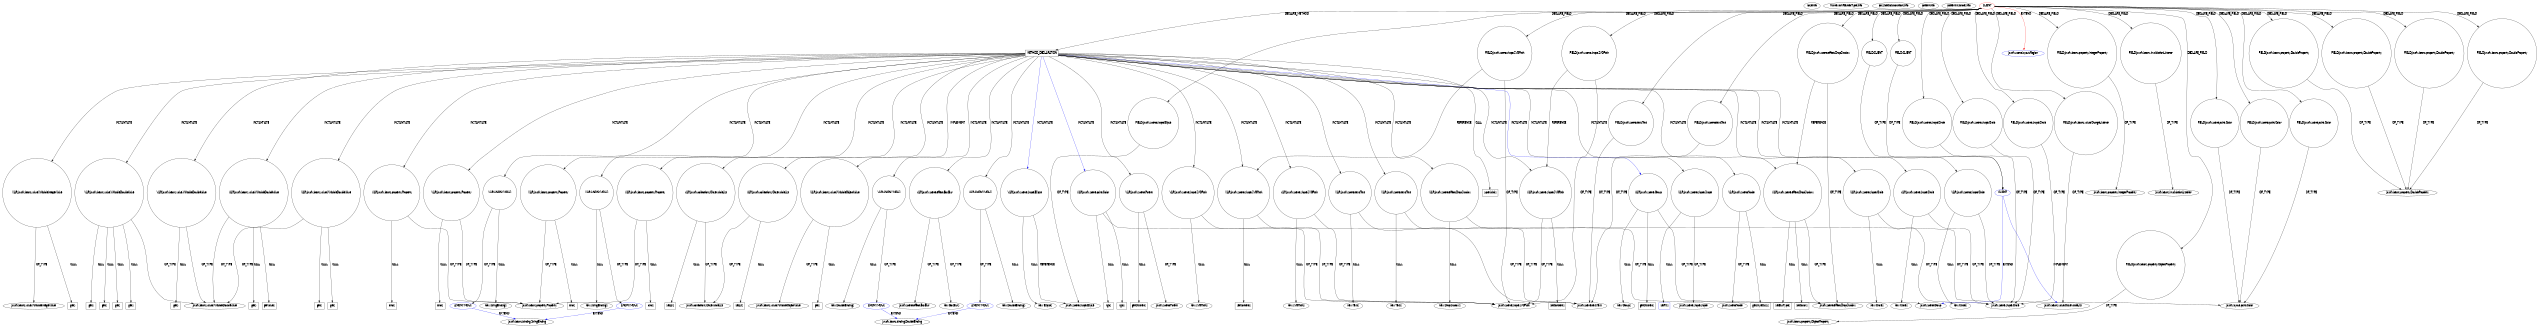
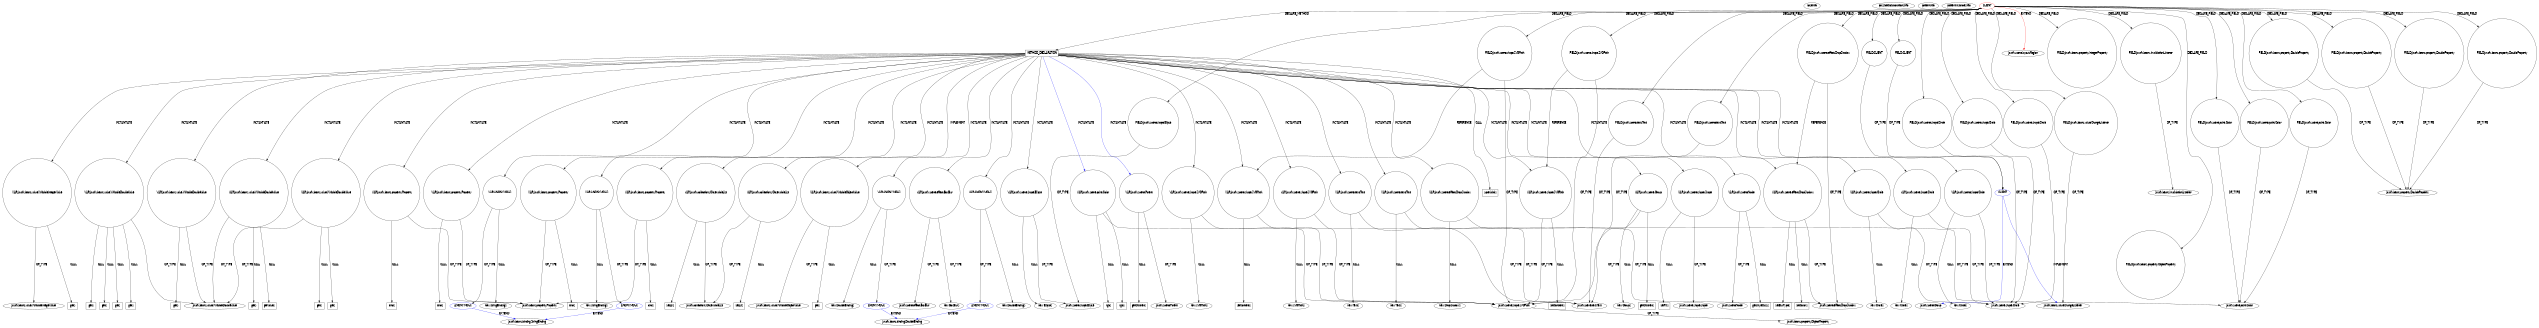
  digraph {
    fontname=Lato
    node [fontname=Lato isFrameworkType=false vertexType=VARIABLE_EXPRESION shape=circle]
    edge [fontname=Lato]
    baseInfo [category=pattern graphId=2963 isAnonymous=false possibleRelation=true isFrameworkType="" vertexType="" shape=""]
-   frameworkRelatedTypesInfo [0="javafx.scene.layout.Region" isFrameworkType="" vertexType="" shape=""]
    possibleCollaborationsInfo [0="2963~INSTANTIATION-CLIENT_METHOD_DECLARATION-~javafx.scene.layout.Region ~javafx.beans.binding.DoubleBinding ~false~true" 1="2963~INSTANTIATION-CLIENT_METHOD_DECLARATION-~javafx.scene.layout.Region ~javafx.beans.binding.DoubleBinding ~false~true" 2="2963~FIELD_TYPE_DECLARATION-FIELD_TYPE_DECLARATION-~javafx.scene.layout.Region ~javafx.scene.Group javafx.beans.value.ChangeListener ~false~false" 3="2963~INSTANTIATION-CLIENT_METHOD_DECLARATION-~javafx.scene.layout.Region ~javafx.beans.binding.StringBinding ~false~true" 4="2963~INSTANTIATION-CLIENT_METHOD_DECLARATION-~javafx.scene.layout.Region ~javafx.beans.binding.StringBinding ~false~true" isFrameworkType="" vertexType="" shape=""]
    patternInfo [frequency=2.0 patternRootClient=0 isFrameworkType="" vertexType="" shape=""]
    patternInstancesInfo [0="MrLoNee-RadialFx~/MrLoNee-RadialFx/RadialFx-master/src/com/mrlonee/radialfx/thermostat/NestNoCss.java~NestNoCss~985" 1="MrLoNee-RadialFx~/MrLoNee-RadialFx/RadialFx-master/src/com/mrlonee/radialfx/thermostat/Nest.java~Nest~992" isFrameworkType="" vertexType="" shape=""]
    n6 [label="new DoubleBinding()" vertexType=CONSTRUCTOR_CALL shape=""]
    n7 [label="VAR:ANONYMOUS"]
    n8 [color=blue label=ANONYMOUS vertexType=REFERENCE_ANONYMOUS_DECLARATION shape=""]
    n9 [label="javafx.beans.binding.DoubleBinding" vertexType=FRAMEWORK_CLASS_TYPE shape=""]
    n10 [color=blue label=ANONYMOUS vertexType=REFERENCE_ANONYMOUS_DECLARATION shape=""]
    n11 [label="VAR:ANONYMOUS"]
    n12 [label="new DoubleBinding()" vertexType=CONSTRUCTOR_CALL shape=""]
    n13 [label=METHOD_DECLARATION shape=box vertexType=CLIENT_METHOD_DECLARATION]
    n14 [label="VAR:javafx.scene.shape.Circle"]
    n15 [label="VAR:javafx.scene.shape.Circle"]
    n16 [label="VAR:javafx.scene.shape.Circle"]
    n17 [label="super.bind()" shape=box vertexType=SUPER_CALL]
    n18 [label="VAR:javafx.scene.text.Text"]
    n19 [label="VAR:javafx.scene.text.Text"]
    n20 [label="VAR:javafx.scene.effect.BoxBlur"]
    n21 [label="VAR:javafx.scene.paint.Color"]
    n22 [label="VAR:javafx.scene.Group"]
    n23 [label="VAR:javafx.scene.effect.DropShadow"]
    n24 [label="VAR:javafx.scene.effect.DropShadow"]
    n25 [label="VAR:javafx.scene.Parent"]
    n26 [label="VAR:javafx.scene.shape.Shape"]
    n27 [label="VAR:javafx.beans.value.WritableDoubleValue"]
    n28 [label="VAR:javafx.beans.value.WritableDoubleValue"]
    n29 [label="VAR:javafx.beans.value.WritableDoubleValue"]
    n30 [label="VAR:javafx.beans.value.WritableDoubleValue"]
    n31 [label="VAR:javafx.scene.Node"]
    n32 [label="VAR:javafx.beans.value.WritableIntegerValue"]
    n33 [label="VAR:ANONYMOUS"]
    n34 [label="VAR:ANONYMOUS"]
    n35 [label="VAR:javafx.scene.shape.Ellipse"]
    n36 [label="VAR:javafx.beans.value.WritableObjectValue"]
    n37 [label="VAR:javafx.beans.property.Property"]
    n38 [label="VAR:javafx.beans.property.Property"]
    n39 [label="VAR:javafx.beans.property.Property"]
    n40 [label="VAR:javafx.beans.property.Property"]
    n41 [label="VAR:javafx.scene.shape.SVGPath"]
    n42 [label="VAR:javafx.scene.shape.SVGPath"]
    n43 [label="VAR:javafx.scene.shape.SVGPath"]
    n44 [label="VAR:javafx.scene.shape.SVGPath"]
    n45 [label="VAR:javafx.collections.ObservableList"]
    n46 [label="VAR:javafx.collections.ObservableList"]
    n47 [label="javafx.scene.shape.Circle" vertexType=FRAMEWORK_CLASS_TYPE shape=""]
    n48 [label="new Circle()" vertexType=CONSTRUCTOR_CALL shape=""]
    n49 [label="new Circle()" vertexType=CONSTRUCTOR_CALL shape=""]
    n50 [label="new Circle()" vertexType=CONSTRUCTOR_CALL shape=""]
    n51 [label="javafx.scene.text.Text" vertexType=FRAMEWORK_CLASS_TYPE shape=""]
    n52 [label="new Text()" vertexType=CONSTRUCTOR_CALL shape=""]
    n53 [label="new Text()" vertexType=CONSTRUCTOR_CALL shape=""]
    n54 [label="new BoxBlur()" vertexType=CONSTRUCTOR_CALL shape=""]
    n55 [label="javafx.scene.effect.BoxBlur" vertexType=FRAMEWORK_CLASS_TYPE shape=""]
-   n56 [label="javafx.layout.paint.Color" vertexType=FRAMEWORK_CLASS_TYPE shape=""]
+   n56 [label="javafx.scene.paint.Color" vertexType=FRAMEWORK_CLASS_TYPE shape=""]
    n57 [label="rgb()" shape=box vertexType=INSIDE_CALL]
    n58 [label="rgb()" shape=box vertexType=INSIDE_CALL]
    n59 [label="getChildren()" shape=box vertexType=INSIDE_CALL]
    n60 [label="new Group()" vertexType=CONSTRUCTOR_CALL shape=""]
    n61 [label="javafx.scene.Group" vertexType=FRAMEWORK_CLASS_TYPE shape=""]
    n62 [label="javafx.scene.effect.DropShadow" vertexType=FRAMEWORK_CLASS_TYPE shape=""]
    n63 [label="new DropShadow()" vertexType=CONSTRUCTOR_CALL shape=""]
    n64 [label="setBlurType()" shape=box vertexType=INSIDE_CALL]
    n65 [label="setColor()" shape=box vertexType=INSIDE_CALL]
    n66 [label="getChildren()" shape=box vertexType=INSIDE_CALL]
    n67 [label="javafx.scene.Parent" vertexType=FRAMEWORK_CLASS_TYPE shape=""]
    n68 [label="javafx.scene.shape.Shape" vertexType=FRAMEWORK_CLASS_TYPE shape=""]
-   n69 [label="setFill()" shape=box vertexType=INSIDE_CALL color=blue]
+   n69 [label="setFill()" shape=box vertexType=INSIDE_CALL]
    n70 [label="get()" shape=box vertexType=INSIDE_CALL]
    n71 [label="javafx.beans.value.WritableDoubleValue" vertexType=FRAMEWORK_INTERFACE_TYPE shape=""]
    n72 [label="get()" shape=box vertexType=INSIDE_CALL]
    n73 [label="get()" shape=box vertexType=INSIDE_CALL]
    n74 [label="get()" shape=box vertexType=INSIDE_CALL]
    n75 [label="get()" shape=box vertexType=INSIDE_CALL]
    n76 [label="get()" shape=box vertexType=INSIDE_CALL]
    n77 [label="get()" shape=box vertexType=INSIDE_CALL]
    n78 [label="get()" shape=box vertexType=INSIDE_CALL]
    n79 [label="getValue()" shape=box vertexType=INSIDE_CALL]
    n80 [label="javafx.scene.Node" vertexType=FRAMEWORK_CLASS_TYPE shape=""]
    n81 [label="getStyleClass()" shape=box vertexType=INSIDE_CALL]
    n82 [label="javafx.beans.value.WritableIntegerValue" vertexType=FRAMEWORK_INTERFACE_TYPE shape=""]
    n83 [label="get()" shape=box vertexType=INSIDE_CALL]
    n84 [color=blue label=ANONYMOUS vertexType=REFERENCE_ANONYMOUS_DECLARATION shape=""]
    n85 [label="new StringBinding()" vertexType=CONSTRUCTOR_CALL shape=""]
    n86 [color=blue label=ANONYMOUS vertexType=REFERENCE_ANONYMOUS_DECLARATION shape=""]
    n87 [label="new StringBinding()" vertexType=CONSTRUCTOR_CALL shape=""]
    n88 [label="javafx.scene.shape.Ellipse" vertexType=FRAMEWORK_CLASS_TYPE shape=""]
    n89 [label="new Ellipse()" vertexType=CONSTRUCTOR_CALL shape=""]
    n90 [label="javafx.beans.value.WritableObjectValue" vertexType=FRAMEWORK_INTERFACE_TYPE shape=""]
    n91 [label="get()" shape=box vertexType=INSIDE_CALL]
    n92 [label="bind()" shape=box vertexType=INSIDE_CALL]
    n93 [label="javafx.beans.property.Property" vertexType=FRAMEWORK_INTERFACE_TYPE shape=""]
    n94 [label="bind()" shape=box vertexType=INSIDE_CALL]
    n95 [label="bind()" shape=box vertexType=INSIDE_CALL]
    n96 [label="bind()" shape=box vertexType=INSIDE_CALL]
    n97 [label="javafx.scene.shape.SVGPath" vertexType=FRAMEWORK_CLASS_TYPE shape=""]
    n98 [label="new SVGPath()" vertexType=CONSTRUCTOR_CALL shape=""]
    n99 [label="setContent()" shape=box vertexType=INSIDE_CALL]
    n100 [label="new SVGPath()" vertexType=CONSTRUCTOR_CALL shape=""]
    n101 [label="setContent()" shape=box vertexType=INSIDE_CALL]
    n102 [label="javafx.collections.ObservableList" vertexType=FRAMEWORK_INTERFACE_TYPE shape=""]
    n103 [label="setAll()" shape=box vertexType=INSIDE_CALL]
    n104 [label="setAll()" shape=box vertexType=INSIDE_CALL]
    n105 [color=red label=CLIENT vertexType=ROOT_CLIENT_CLASS_DECLARATION shape=""]
    n106 [label="FIELD:javafx.scene.shape.Circle" vertexType=FIELD_DECLARATION]
    n107 [label="FIELD:javafx.scene.shape.Circle" vertexType=FIELD_DECLARATION]
    n108 [label="FIELD:javafx.scene.shape.Circle" vertexType=FIELD_DECLARATION]
    n109 [label="FIELD:javafx.scene.shape.Ellipse" vertexType=FIELD_DECLARATION]
    n110 [label="FIELD:javafx.beans.property.ObjectProperty" vertexType=FIELD_DECLARATION]
    n111 [label="FIELD:javafx.scene.effect.DropShadow" vertexType=FIELD_DECLARATION]
    n112 [label="FIELD:javafx.scene.shape.SVGPath" vertexType=FIELD_DECLARATION]
    n113 [label="FIELD:javafx.scene.shape.SVGPath" vertexType=FIELD_DECLARATION]
    n114 [label="FIELD:CLIENT" vertexType=FIELD_DECLARATION]
    n115 [label="FIELD:CLIENT" vertexType=FIELD_DECLARATION]
    n116 [label="FIELD:javafx.scene.text.Text" vertexType=FIELD_DECLARATION]
    n117 [label="FIELD:javafx.scene.text.Text" vertexType=FIELD_DECLARATION]
-   n118 [label="javafx.scene.layout.Region" vertexType=FRAMEWORK_CLASS_TYPE color=blue shape=""]
+   n118 [label="javafx.scene.layout.Region" vertexType=FRAMEWORK_CLASS_TYPE shape=""]
    n119 [label="FIELD:javafx.beans.property.IntegerProperty" vertexType=FIELD_DECLARATION]
    n120 [label="FIELD:javafx.beans.InvalidationListener" vertexType=FIELD_DECLARATION]
    n121 [label="FIELD:javafx.beans.value.ChangeListener" vertexType=FIELD_DECLARATION]
    n122 [label="FIELD:javafx.scene.paint.Color" vertexType=FIELD_DECLARATION]
    n123 [label="FIELD:javafx.scene.paint.Color" vertexType=FIELD_DECLARATION]
    n124 [label="FIELD:javafx.scene.paint.Color" vertexType=FIELD_DECLARATION]
    n125 [label="FIELD:javafx.beans.property.DoubleProperty" vertexType=FIELD_DECLARATION]
    n126 [label="FIELD:javafx.beans.property.DoubleProperty" vertexType=FIELD_DECLARATION]
    n127 [label="FIELD:javafx.beans.property.DoubleProperty" vertexType=FIELD_DECLARATION]
    n128 [label="FIELD:javafx.beans.property.DoubleProperty" vertexType=FIELD_DECLARATION]
    n129 [label="javafx.beans.property.ObjectProperty" vertexType=FRAMEWORK_CLASS_TYPE shape=""]
    n130 [color=blue label=CLIENT vertexType=REFERENCE_CLIENT_CLASS_DECLARATION shape=""]
-   n131 [label="javafx.beans.property.IntegerProperty" vertexType=FRAMEWORK_CLASS_TYPE shape=""]
    n132 [label="javafx.beans.InvalidationListener" vertexType=FRAMEWORK_INTERFACE_TYPE shape=""]
-   n133 [label="javafx.beans.value.ObservableList" vertexType=FRAMEWORK_INTERFACE_TYPE shape=""]
+   n133 [label="javafx.beans.value.ChangeListener" vertexType=FRAMEWORK_INTERFACE_TYPE shape=""]
    n134 [label="javafx.beans.property.DoubleProperty" vertexType=FRAMEWORK_CLASS_TYPE shape=""]
    n135 [label="javafx.beans.binding.StringBinding" vertexType=FRAMEWORK_CLASS_TYPE shape=""]
    n7 -> n6 [label=CALL]
    n7 -> n8 [label=OF_TYPE]
    n8 -> n9 [color=blue label=EXTEND]
    n10 -> n9 [color=blue label=EXTEND]
    n11 -> n10 [label=OF_TYPE]
    n11 -> n12 [label=CALL]
    n13 -> n7 [label=INSTANTIATE]
    n13 -> n11 [label=INSTANTIATE]
    n13 -> n14 [label=INSTANTIATE]
    n13 -> n15 [label=INSTANTIATE]
    n13 -> n16 [label=INSTANTIATE]
    n13 -> n17 [label=CALL]
    n13 -> n18 [label=INSTANTIATE]
    n13 -> n19 [label=INSTANTIATE]
    n13 -> n20 [label=INSTANTIATE]
    n13 -> n21 [color=blue label=INSTANTIATE]
-   n13 -> n22 [label=INSTANTIATE color=blue]
+   n13 -> n22 [label=INSTANTIATE]
    n13 -> n23 [label=INSTANTIATE]
    n13 -> n24 [label=INSTANTIATE]
-   n13 -> n25 [label=INSTANTIATE]
+   n13 -> n25 [label=INSTANTIATE color=blue]
    n13 -> n26 [label=INSTANTIATE]
    n13 -> n27 [label=INSTANTIATE]
    n13 -> n28 [label=INSTANTIATE]
    n13 -> n29 [label=INSTANTIATE]
    n13 -> n30 [label=INSTANTIATE]
    n13 -> n31 [label=INSTANTIATE]
    n13 -> n32 [label=INSTANTIATE]
    n13 -> n33 [label=INSTANTIATE]
    n13 -> n34 [label=INSTANTIATE]
-   n13 -> n35 [label=INSTANTIATE color=blue]
+   n13 -> n35 [label=INSTANTIATE]
    n13 -> n36 [label=IMPLEMENT]
    n13 -> n37 [label=INSTANTIATE]
    n13 -> n38 [label=INSTANTIATE]
    n13 -> n39 [label=INSTANTIATE]
    n13 -> n40 [label=INSTANTIATE]
    n13 -> n41 [label=INSTANTIATE]
    n13 -> n42 [label=INSTANTIATE]
    n13 -> n43 [label=INSTANTIATE]
    n13 -> n44 [label=INSTANTIATE]
    n13 -> n45 [label=INSTANTIATE]
    n13 -> n46 [label=INSTANTIATE]
    n14 -> n47 [label=OF_TYPE]
    n14 -> n48 [label=CALL]
    n15 -> n47 [label=OF_TYPE]
    n15 -> n49 [label=CALL]
    n16 -> n47 [label=OF_TYPE]
    n16 -> n50 [label=CALL]
    n18 -> n51 [label=OF_TYPE]
    n18 -> n52 [label=CALL]
    n19 -> n51 [label=OF_TYPE]
    n19 -> n53 [label=CALL]
    n20 -> n54 [label=OF_TYPE]
    n20 -> n55 [label=OF_TYPE]
    n21 -> n56 [label=OF_TYPE]
    n21 -> n57 [label=CALL]
    n21 -> n58 [label=CALL]
    n22 -> n59 [label=CALL]
    n22 -> n60 [label=CALL]
-   n22 -> n61 [label=OF_TYPE]
+   n22 -> n97 [label=OF_TYPE]
    n23 -> n62 [label=OF_TYPE]
    n23 -> n63 [label=CALL]
    n24 -> n62 [label=OF_TYPE]
    n24 -> n64 [label=CALL]
    n24 -> n65 [label=CALL]
    n25 -> n66 [label=CALL]
    n25 -> n67 [label=OF_TYPE]
    n26 -> n68 [label=OF_TYPE]
    n26 -> n69 [label=CALL]
    n27 -> n70 [label=CALL]
    n27 -> n71 [label=OF_TYPE]
    n28 -> n71 [label=OF_TYPE]
    n28 -> n72 [label=CALL]
    n28 -> n73 [label=CALL]
    n28 -> n74 [label=CALL]
    n28 -> n75 [label=CALL]
    n29 -> n71 [label=OF_TYPE]
    n29 -> n76 [label=CALL]
    n29 -> n77 [label=CALL]
    n30 -> n71 [label=OF_TYPE]
    n30 -> n78 [label=CALL]
    n30 -> n79 [label=CALL]
    n31 -> n80 [label=OF_TYPE]
    n31 -> n81 [label=CALL]
    n32 -> n82 [label=OF_TYPE]
    n32 -> n83 [label=CALL]
    n33 -> n84 [label=OF_TYPE]
    n33 -> n85 [label=CALL]
    n34 -> n86 [label=OF_TYPE]
    n34 -> n87 [label=CALL]
-   n35 -> n88 [label=REFERENCE]
+   n35 -> n88 [label=OF_TYPE]
    n35 -> n89 [label=CALL]
    n36 -> n90 [label=OF_TYPE]
    n36 -> n91 [label=CALL]
    n37 -> n92 [label=CALL]
    n37 -> n93 [label=OF_TYPE]
    n38 -> n93 [label=OF_TYPE]
    n38 -> n94 [label=CALL]
    n39 -> n93 [label=OF_TYPE]
    n39 -> n95 [label=CALL]
    n40 -> n93 [label=OF_TYPE]
    n40 -> n96 [label=CALL]
    n41 -> n97 [label=OF_TYPE]
    n41 -> n98 [label=CALL]
    n42 -> n97 [label=OF_TYPE]
    n42 -> n99 [label=CALL]
    n43 -> n97 [label=OF_TYPE]
    n43 -> n100 [label=CALL]
    n44 -> n97 [label=OF_TYPE]
    n44 -> n101 [label=CALL]
    n45 -> n102 [label=OF_TYPE]
    n45 -> n103 [label=CALL]
    n46 -> n102 [label=OF_TYPE]
    n46 -> n104 [label=CALL]
    n84 -> n135 [color=blue label=EXTEND]
    n86 -> n135 [color=blue label=EXTEND]
    n105 -> n13 [label=DECLARE_METHOD]
    n105 -> n106 [label=DECLARE_FIELD]
    n105 -> n107 [label=DECLARE_FIELD]
    n105 -> n108 [label=DECLARE_FIELD]
    n105 -> n109 [label=DECLARE_FIELD]
    n105 -> n110 [label=DECLARE_FIELD]
    n105 -> n111 [label=DECLARE_FIELD]
    n105 -> n112 [label=DECLARE_FIELD]
    n105 -> n113 [label=DECLARE_FIELD]
    n105 -> n114 [label=DECLARE_FIELD]
    n105 -> n115 [label=DECLARE_FIELD]
    n105 -> n116 [label=DECLARE_FIELD]
    n105 -> n117 [label=DECLARE_FIELD]
    n105 -> n118 [color=red label=EXTEND]
    n105 -> n119 [label=DECLARE_FIELD]
    n105 -> n120 [label=DECLARE_FIELD]
    n105 -> n121 [label=DECLARE_FIELD]
    n105 -> n122 [label=DECLARE_FIELD]
    n105 -> n123 [label=DECLARE_FIELD]
    n105 -> n124 [label=DECLARE_FIELD]
    n105 -> n125 [label=DECLARE_FIELD]
    n105 -> n126 [label=DECLARE_FIELD]
    n105 -> n127 [label=DECLARE_FIELD]
    n105 -> n128 [label=DECLARE_FIELD]
    n106 -> n47 [label=OF_TYPE]
    n107 -> n47 [label=OF_TYPE]
    n108 -> n47 [label=OF_TYPE]
    n109 -> n88 [label=OF_TYPE]
-   n110 -> n129 [label=OF_TYPE]
+   n97 -> n129 [label=OF_TYPE]
    n111 -> n24 [label=REFERENCE]
    n111 -> n62 [label=OF_TYPE]
    n112 -> n44 [label=REFERENCE]
    n112 -> n97 [label=OF_TYPE]
    n113 -> n42 [label=REFERENCE]
    n113 -> n97 [label=OF_TYPE]
    n114 -> n130 [label=OF_TYPE]
    n115 -> n130 [label=OF_TYPE]
    n116 -> n51 [label=OF_TYPE]
    n117 -> n51 [label=OF_TYPE]
-   n119 -> n131 [label=OF_TYPE]
    n120 -> n132 [label=OF_TYPE]
    n121 -> n133 [label=OF_TYPE]
    n122 -> n56 [label=OF_TYPE]
    n123 -> n56 [label=OF_TYPE]
    n124 -> n56 [label=OF_TYPE]
    n125 -> n134 [label=OF_TYPE]
    n126 -> n134 [label=OF_TYPE]
    n127 -> n134 [label=OF_TYPE]
    n128 -> n134 [label=OF_TYPE]
    n130 -> n61 [color=blue label=EXTEND]
    n130 -> n133 [color=blue label=IMPLEMENT]
  }
